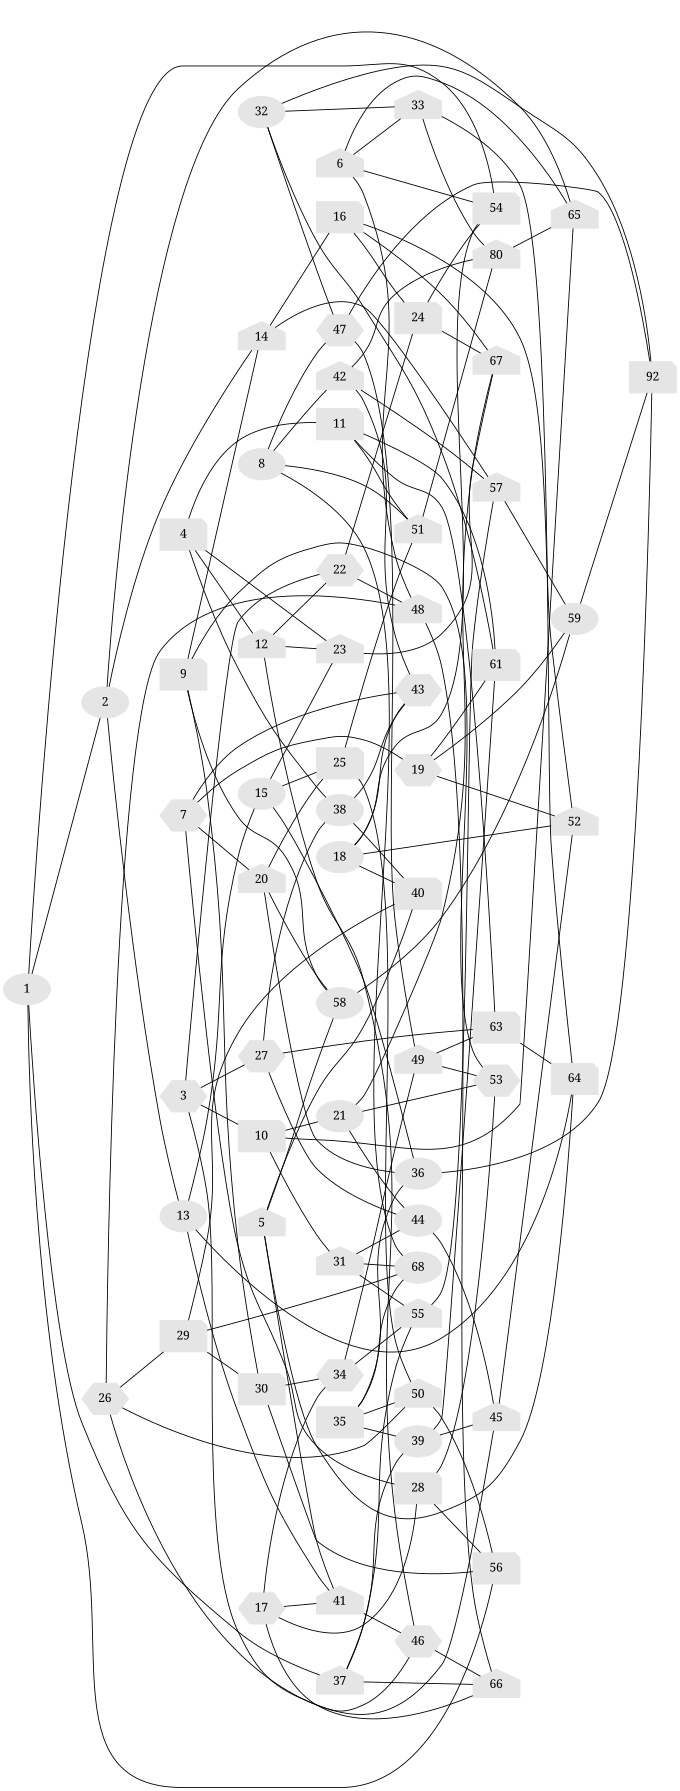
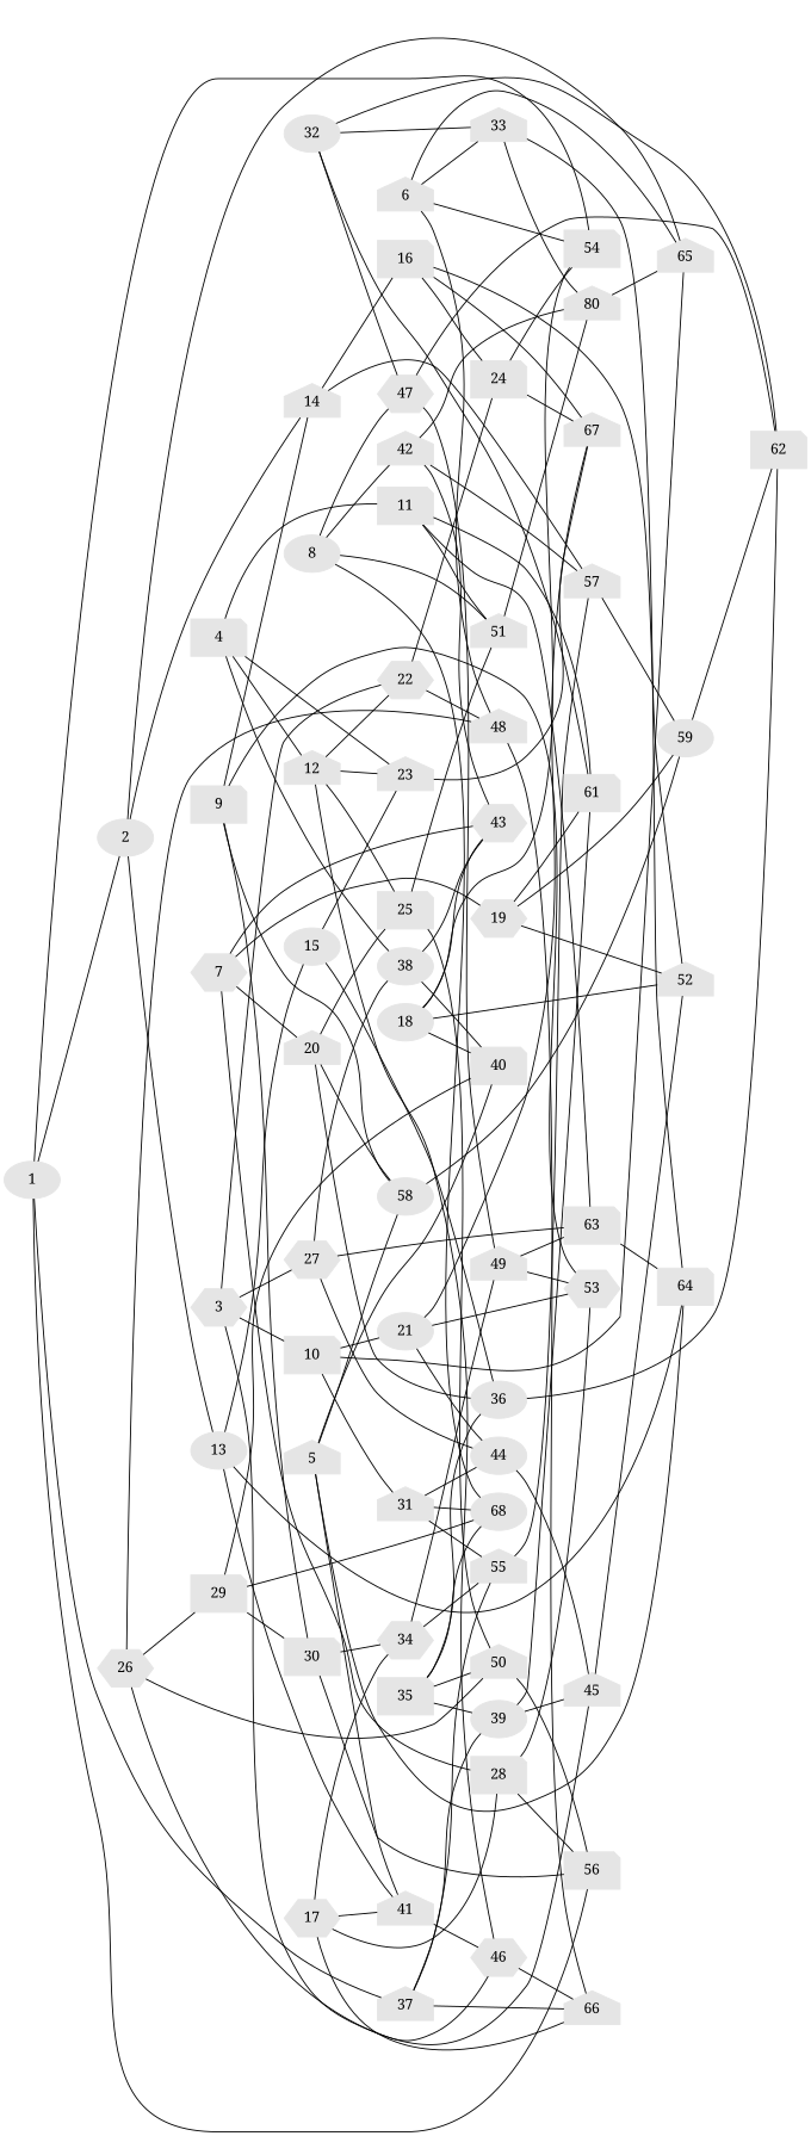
  graph {
    fontname="Noto Serif"
    rankdir=LR
    node [color=gray90 fontname="Noto Serif" shape=house style=filled]
    edge [fontname="Noto Serif"]
    1 [shape=ellipse]
    2 [shape=ellipse]
    37
    54 [shape=note]
    56 [shape=note]
    13 [shape=ellipse]
    14
    65
    66
    55
    39 [shape=ellipse]
    41
    64 [shape=note]
    15 [shape=ellipse]
    16 [shape=note]
    57
    3 [shape=hexagon]
    10 [shape=note]
    22 [shape=hexagon]
    27 [shape=hexagon]
    45
    21 [shape=ellipse]
    31
    48
    24 [shape=note]
    38 [shape=ellipse]
    63 [shape=note]
    44 [shape=ellipse]
    52
    4 [shape=note]
    11 [shape=note]
    12
    23
    51
    61 [shape=note]
    46 [shape=hexagon]
    67
    40 [shape=note]
    43 [shape=hexagon]
    5
    58 [shape=ellipse]
    59 [shape=ellipse]
    6
    33
    n45 [label=80]
    7 [shape=hexagon]
    19 [shape=hexagon]
    20
    28 [shape=note]
    25 [shape=note]
    36 [shape=ellipse]
    53 [shape=hexagon]
    8 [shape=ellipse]
    42
    47 [shape=hexagon]
    68 [shape=ellipse]
-   62 [shape=note label=92]
+   62 [shape=note]
    49
    9 [shape=note]
    30 [shape=note]
    34 [shape=hexagon]
    50
    17 [shape=hexagon]
    18 [shape=ellipse]
    26 [shape=hexagon]
    29 [shape=note]
    32 [shape=ellipse]
    35 [shape=note]
    1 -- 2
    1 -- 37
    1 -- 54
    1 -- 56
    2 -- 13
    2 -- 14
    2 -- 65
    37 -- 66
    37 -- 55
    37 -- 39
    13 -- 41
    13 -- 64
    13 -- 15
    14 -- 16
    14 -- 57
    55 -- 57
    39 -- 45
    39 -- 61
    41 -- 46
    15 -- 23
-   15 -- 25
+   12 -- 25
    15 -- 36
    16 -- 24
    16 -- 52
    16 -- 67
    57 -- 59
    3 -- 10
    3 -- 22
    3 -- 27
    3 -- 45
    10 -- 65
    10 -- 21
    10 -- 31
    22 -- 48
    22 -- 24
    27 -- 38
    27 -- 63
    27 -- 44
    45 -- 52
    21 -- 44
    21 -- 67
    21 -- 53
    31 -- 55
    31 -- 44
    31 -- 68
    48 -- 66
    24 -- 54
    24 -- 67
    38 -- 40
    38 -- 43
    63 -- 64
    44 -- 45
    4 -- 38
    4 -- 11
    4 -- 12
    4 -- 23
    11 -- 63
    11 -- 51
    11 -- 61
    12 -- 22
    12 -- 23
    12 -- 46
    23 -- 67
    51 -- n45
    46 -- 66
    5 -- 41
    5 -- 64
    5 -- 40
    5 -- 58
    58 -- 59
    59 -- 62
    6 -- 54
    6 -- 65
    6 -- 48
    6 -- 33
    33 -- 64
    33 -- n45
    n45 -- 65
    7 -- 43
    7 -- 19
    7 -- 20
    7 -- 28
    19 -- 52
    19 -- 61
    19 -- 59
    20 -- 58
    20 -- 25
    20 -- 36
    28 -- 56
    28 -- 53
    25 -- 51
    25 -- 50
    36 -- 62
    8 -- 51
    8 -- 42
    8 -- 47
    8 -- 68
    42 -- 57
    42 -- 43
    42 -- n45
    47 -- 62
    47 -- 49
    49 -- 63
    49 -- 53
    9 -- 14
    9 -- 58
    9 -- 53
    9 -- 30
    30 -- 56
    30 -- 34
    34 -- 55
    34 -- 49
    50 -- 56
    17 -- 66
    17 -- 41
    17 -- 28
    17 -- 34
    18 -- 54
    18 -- 52
    18 -- 40
    18 -- 43
    26 -- 48
    26 -- 46
    26 -- 50
    26 -- 29
    29 -- 40
    29 -- 68
    29 -- 30
    32 -- 61
    32 -- 33
    32 -- 47
    32 -- 62
    35 -- 39
    35 -- 36
    35 -- 68
    35 -- 50
  }
